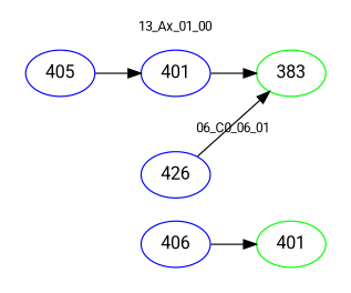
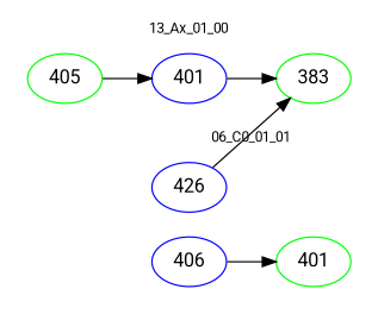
  digraph {
    fontname=Roboto
    rankdir=LR
    node [color=blue fontname=Roboto]
    edge [color=black fontname=Roboto]
-   n1 [label=405]
+   n1 [color=green label=405]
    n2 [label=401]
    n3 [color=green label=383]
    n4 [label=426]
    n5 [label=406]
    n6 [color=green label=401]
    subgraph cluster_1 {
      color=white
      fontsize=10
      label="13_Ax_01_00"
      n1
      n2
      n3
    }
    subgraph cluster_2 {
      color=white
      fontsize=10
-     label="06_C0_06_01"
+     label="06_C0_01_01"
      n4
      n5
      n6
    }
    n1 -> n2
    n2 -> n3
    n4 -> n3
    n5 -> n6
  }
